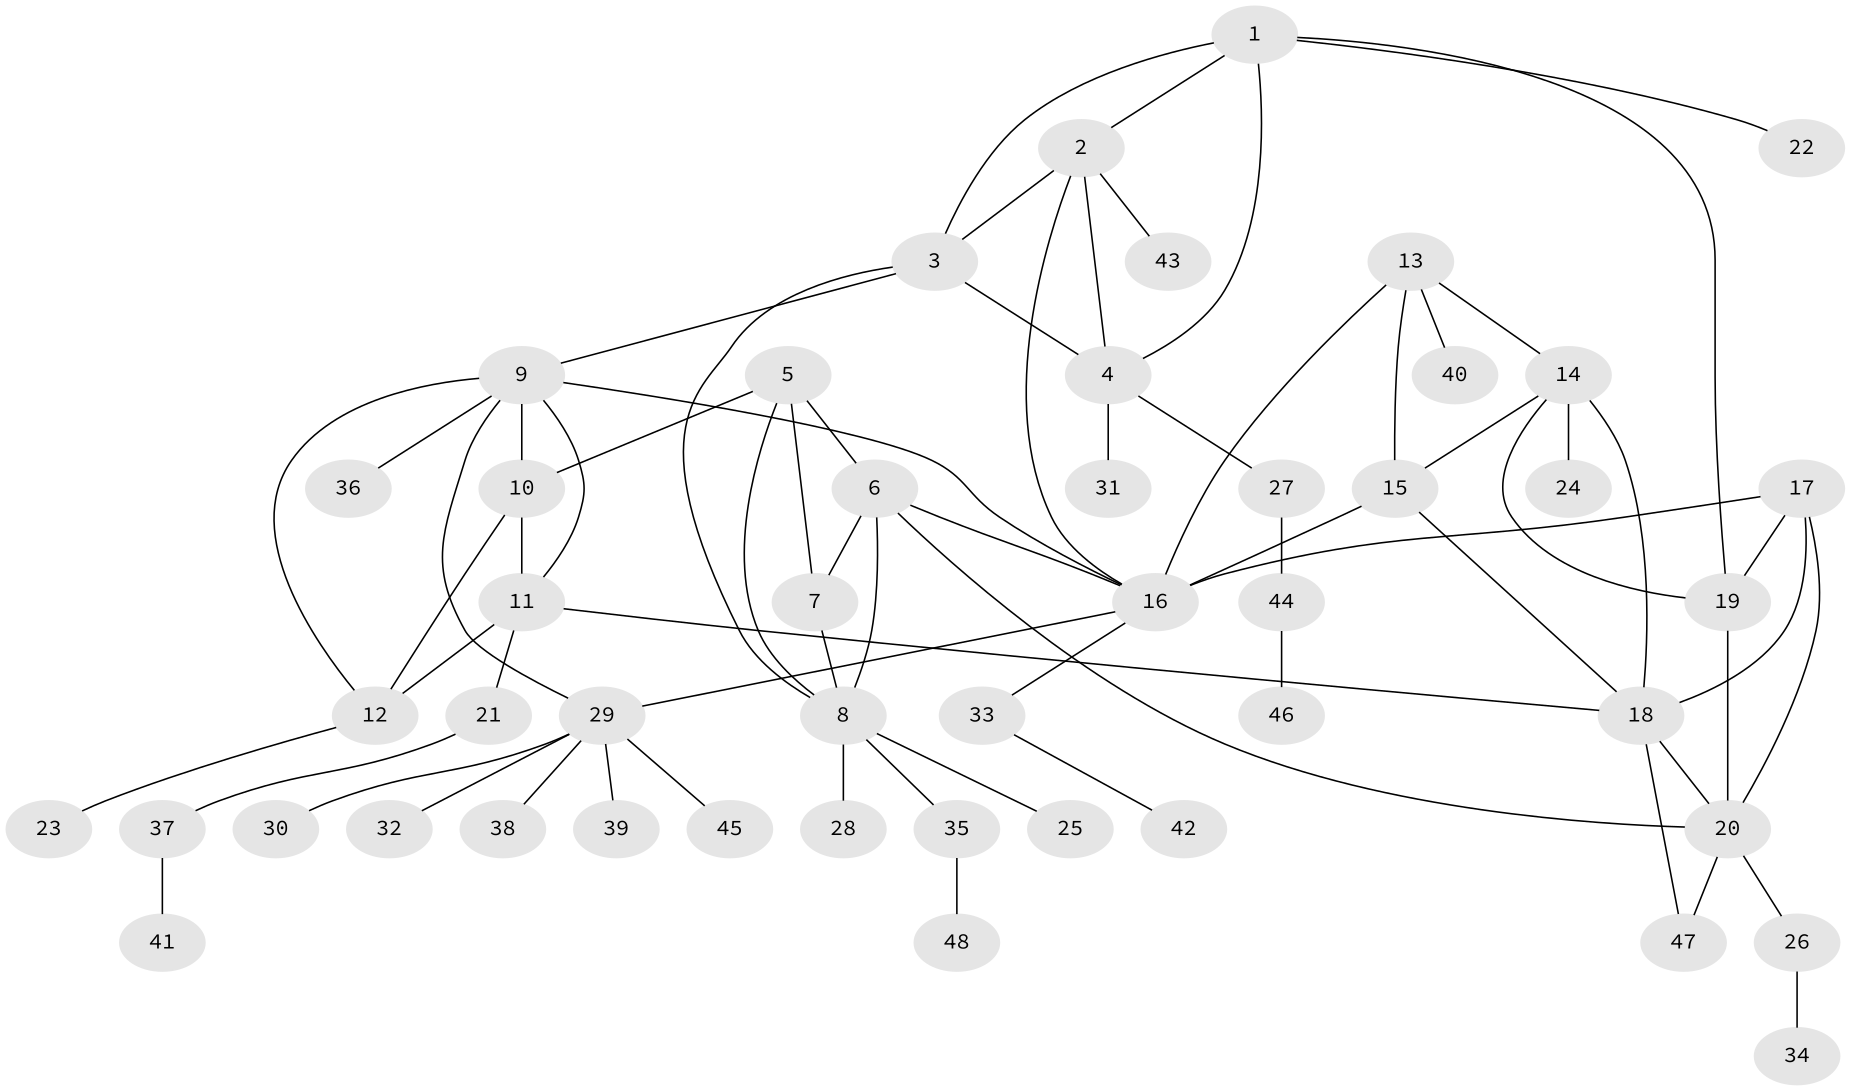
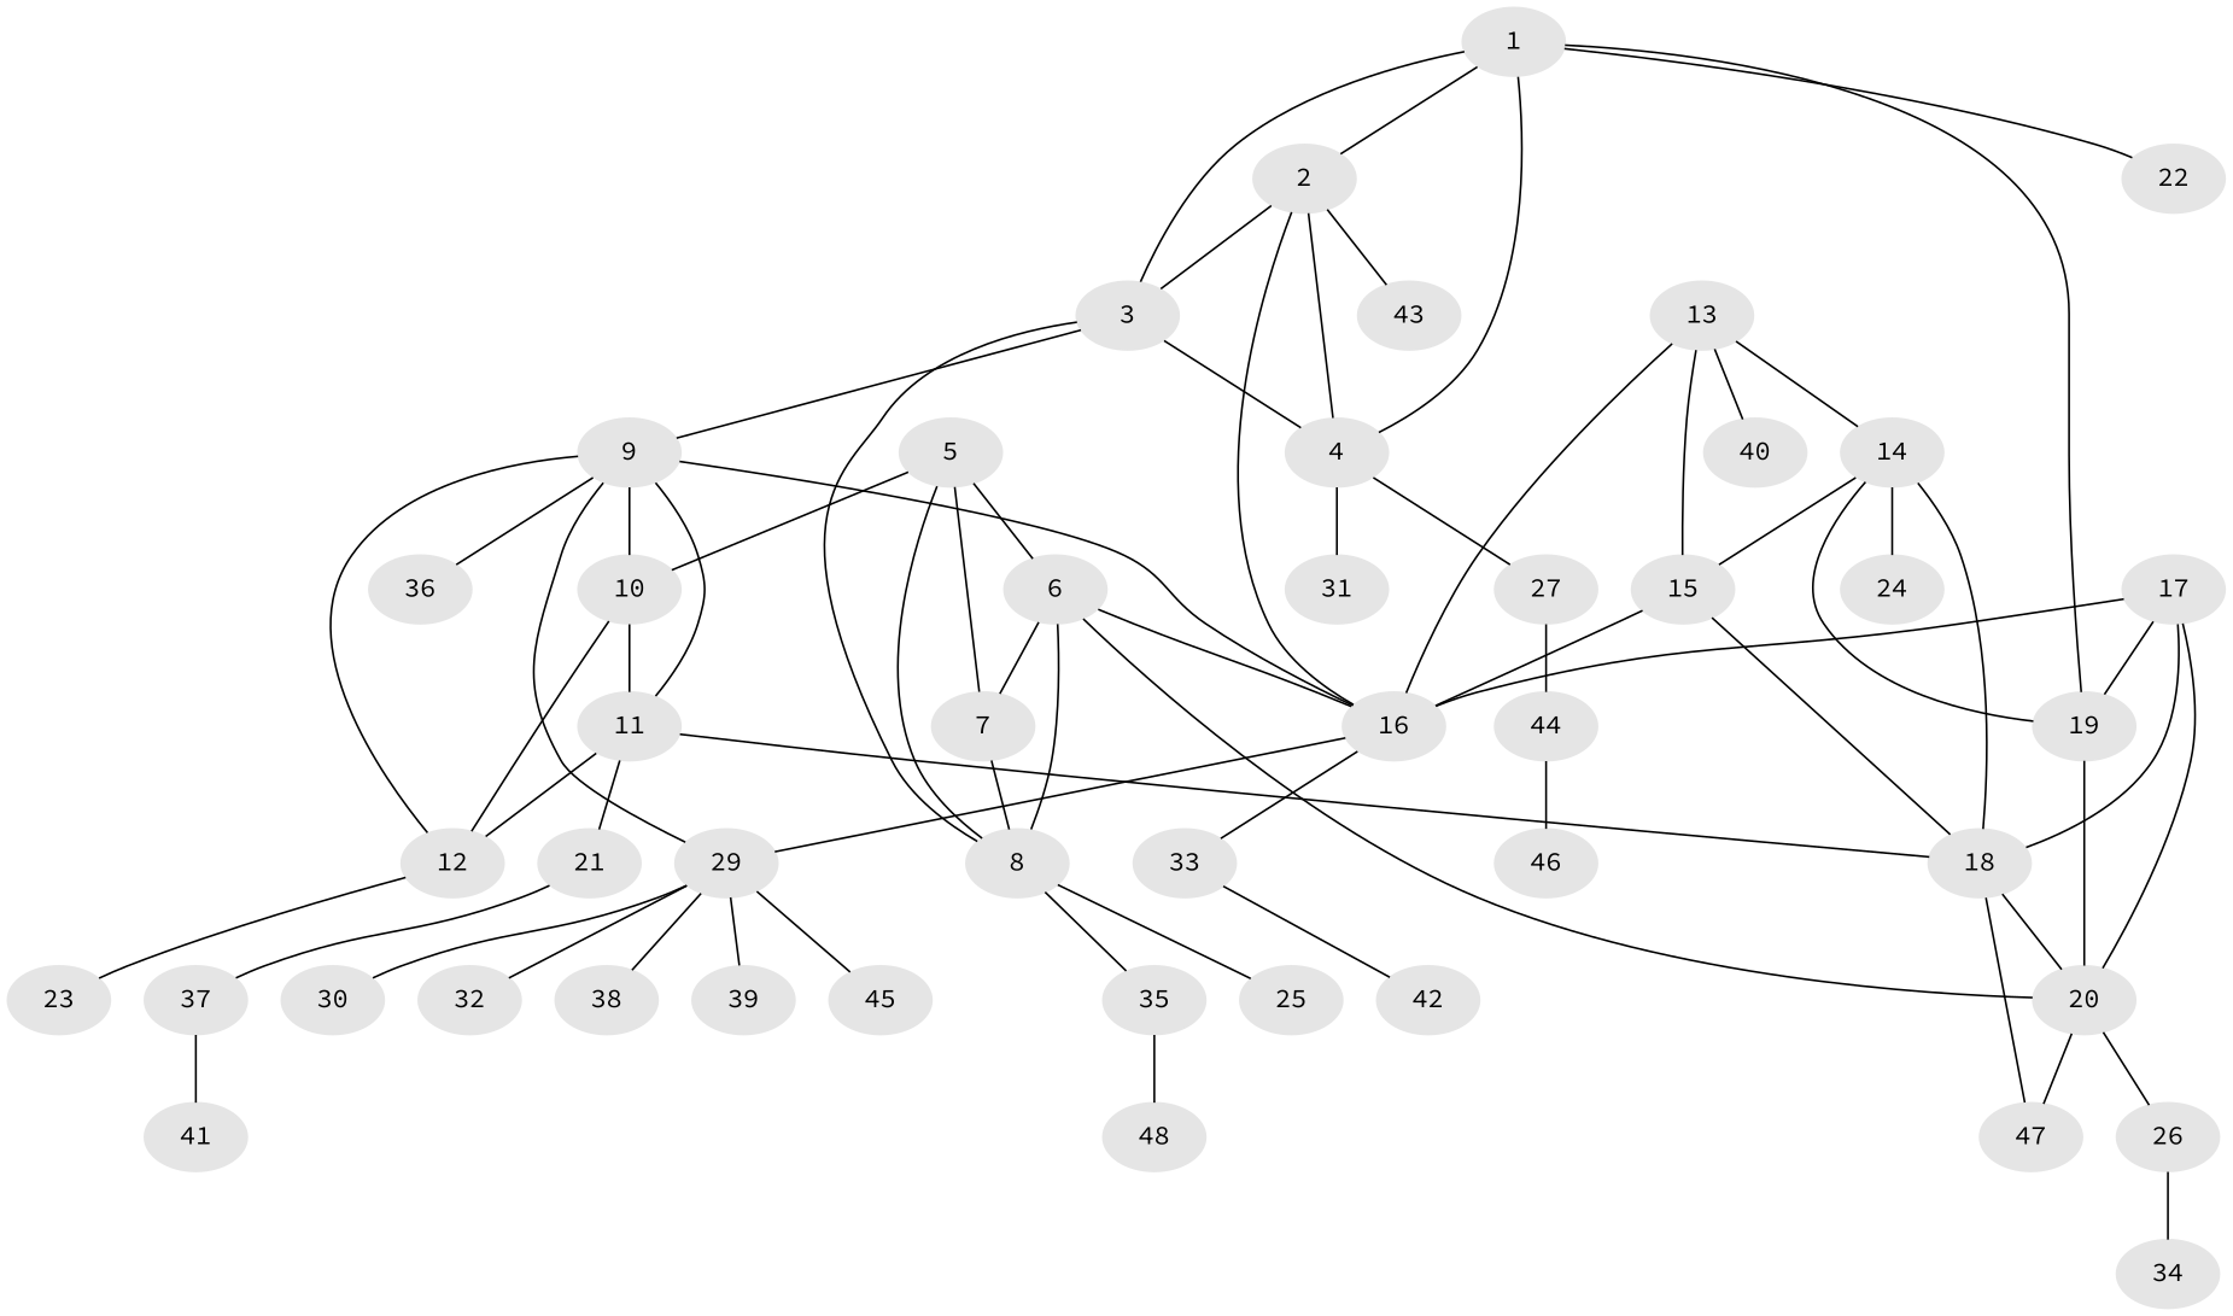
  graph {
    fontname="Source Code Pro"
    node [color=gray90 fontname="Source Code Pro" style=filled]
    edge [fontname="Source Code Pro" weight=1.0]
    1
    2
    3
    4
    19
    22
    16
    43
    8
    9
    27
    31
    20
    29
    33
    25
-   28
    35
    10
    11
    12
    36
    44
    5
    6
    7
    26
    47
    48
    18
    21
    23
    30
    32
    38
    39
    45
    37
    13
    14
    15
    40
    24
    42
    17
    34
    41
    46
    1 -- 2
    1 -- 3
    1 -- 4
    1 -- 19
    1 -- 22
    2 -- 3
    2 -- 4
    2 -- 16
    2 -- 43
    3 -- 4
    3 -- 8
    3 -- 9
    4 -- 27
    4 -- 31 [weight=2.0]
    19 -- 20
    16 -- 29
    16 -- 33
    8 -- 25
-   8 -- 28 [weight=4.0]
    8 -- 35
    9 -- 16
    9 -- 29
    9 -- 10
    9 -- 11
    9 -- 12
    9 -- 36
    27 -- 44
    20 -- 26
    20 -- 47 [weight=2.0]
    29 -- 30
    29 -- 32
    29 -- 38
    29 -- 39
    29 -- 45
    33 -- 42
    35 -- 48
    10 -- 11
    10 -- 12 [weight=5.0]
    11 -- 12
    11 -- 18
    11 -- 21
    12 -- 23
    44 -- 46
    5 -- 8
    5 -- 10
    5 -- 6
    5 -- 7 [weight=2.0]
    6 -- 16
    6 -- 8
    6 -- 20
    6 -- 7
    7 -- 8
    26 -- 34
    18 -- 20
    18 -- 47
    21 -- 37
    37 -- 41
    13 -- 16
    13 -- 14
    13 -- 15
    13 -- 40
    14 -- 19
    14 -- 18
    14 -- 15
    14 -- 24 [weight=3.0]
    15 -- 16
    15 -- 18
    17 -- 19 [weight=3.0]
    17 -- 16
    17 -- 20
    17 -- 18
  }
